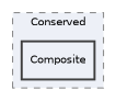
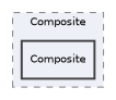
  digraph {
    compound=true
    n1 [color=grey25 fillcolor="#edf0f7" fontname=Helvetica fontsize=10 label=Composite shape=box style="filled,bold,"]
    subgraph cluster_1 {
      bgcolor="#edf0f7"
      fontname=Helvetica
      fontsize=10
-     label=Conserved
+     label=Composite
      pencolor=grey50
      style="filled,dashed,"
      n1
    }
  }
